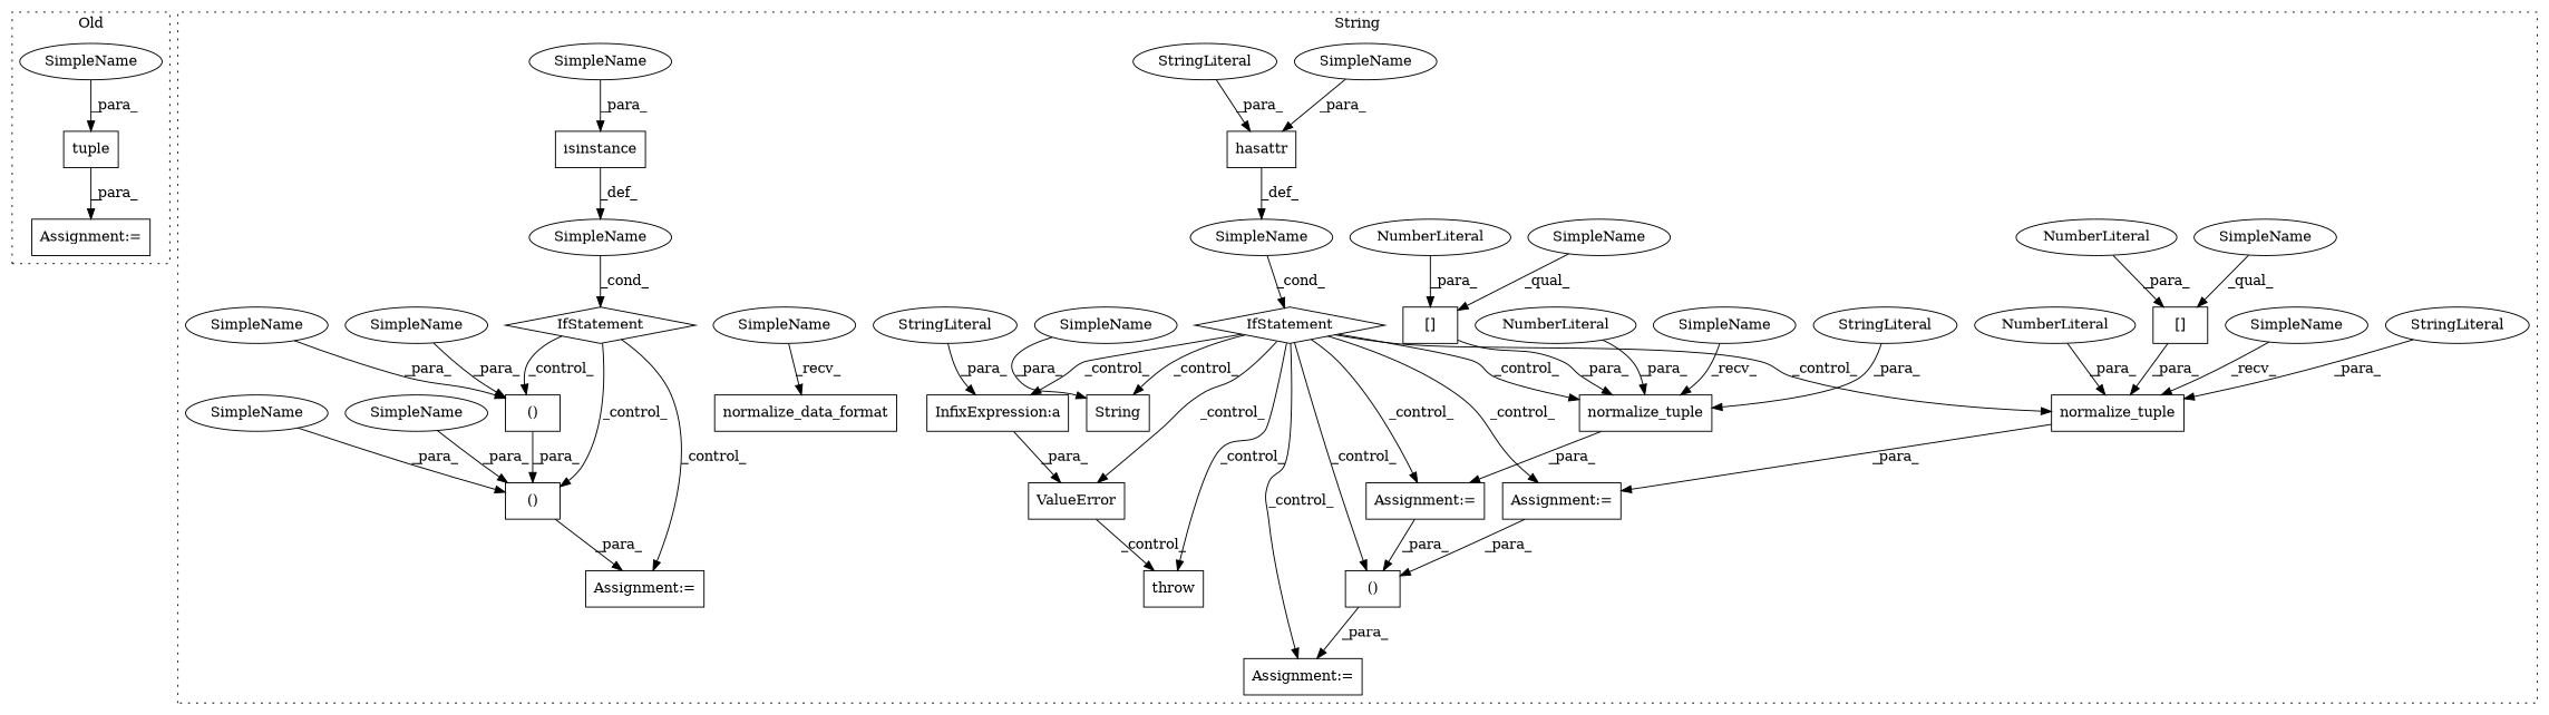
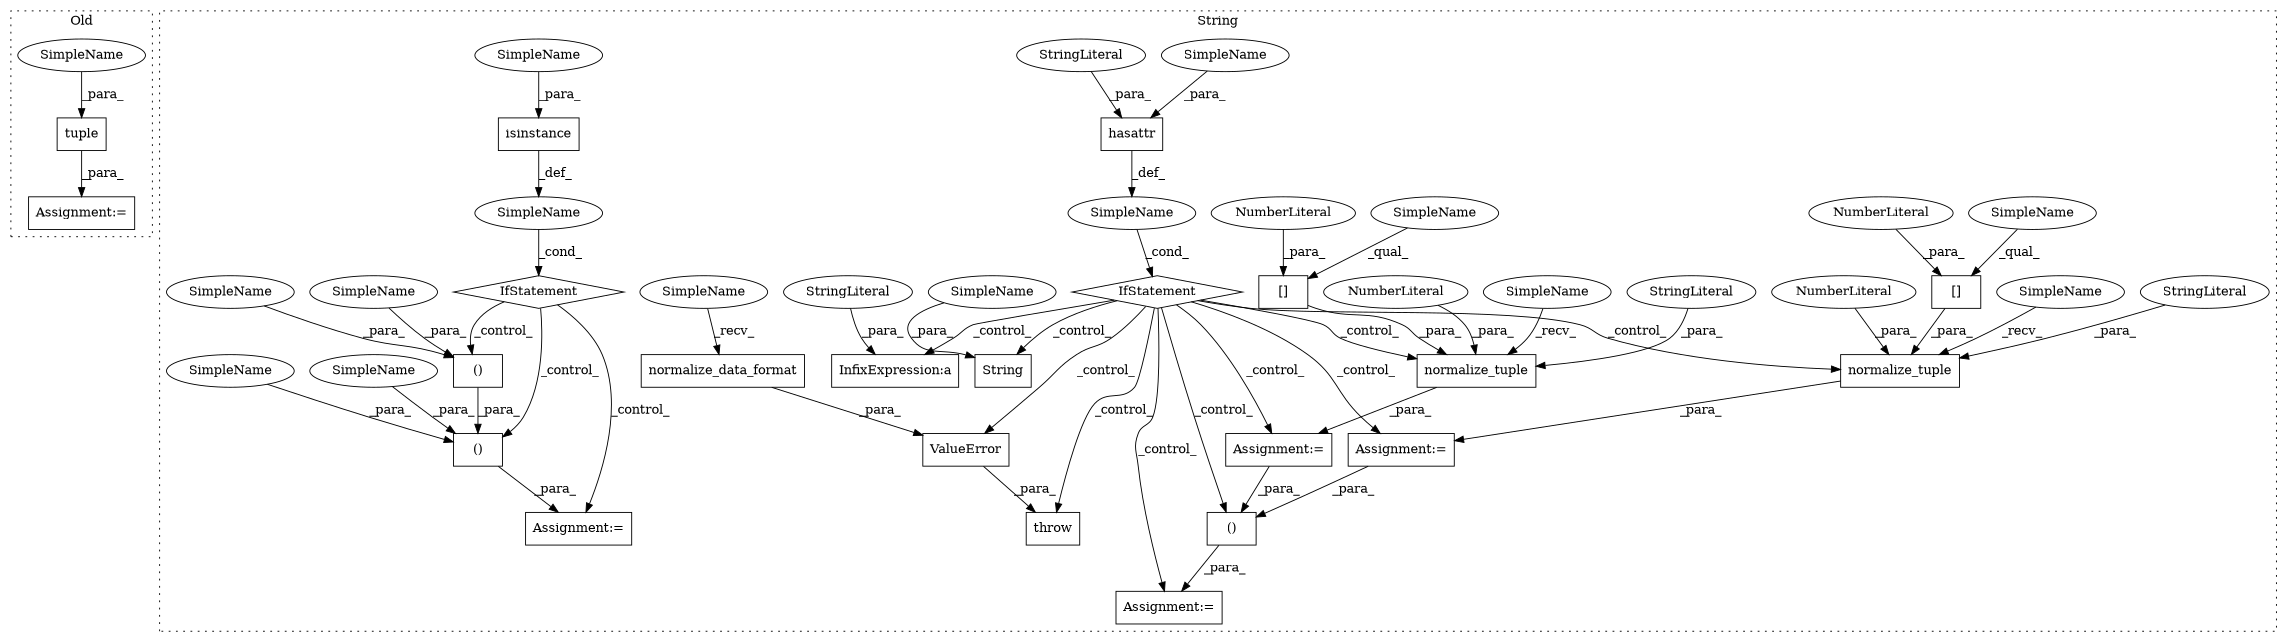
  digraph {
    node [a=42 l=7 shape=ellipse]
    n1 [a=32 l="6,1" label=tuple s="38456,38469" shape=box]
    n2 [a=7 l=1 label="Assignment:=" s=38455 shape=box]
    n3 [label=SimpleName s=38462]
    n4 [a=32 l="11,1" label=ValueError s="25759,26046" shape=box]
    n5 [a=25 l="4,2" label=IfStatement s="25283,25313" shape=diamond]
    n6 [a=27 l=3 label="InfixExpression:a" s=26028 shape=box]
    n7 [label=SimpleName l=""]
    n8 [a=45 l=258 label=StringLiteral s=25770]
    n9 [a=53 l=6 label=throw s=25753 shape=box]
    n10 [a=106 l=62 label="()" s=25668 shape=box]
    n11 [a=32 l="16,1" label=normalize_tuple s="25420,25471" shape=box]
    n12 [a=2 l="8,1" label="[]" s="25436,25445" shape=box]
    n13 [a=32 l="8,1" label=hasattr s="25287,25312" shape=box]
    n14 [a=106 l=27 label="()" s=25242 shape=box]
    n15 [a=2 l="8,1" label="[]" s="25604,25613" shape=box]
    n16 [a=106 l=125 label="()" s=25145 shape=box]
    n17 [a=34 l=1 label=NumberLiteral s=25447]
    n18 [a=34 l=1 label=NumberLiteral s=25444]
    n19 [a=34 l=1 label=NumberLiteral s=25612]
    n20 [a=32 l="16,1" label=normalize_tuple s="25588,25639" shape=box]
    n21 [a=34 l=1 label=NumberLiteral s=25615]
    n22 [label=SimpleName l=""]
    n23 [a=32 l="7,1" label=String s="26031,26045" shape=box]
    n24 [a=32 l="11,1" label=isinstance s="25086,25108" shape=box]
    n25 [a=45 l=22 label=StringLiteral s=25449]
    n26 [a=45 l=22 label=StringLiteral s=25617]
    n27 [a=45 l=9 label=StringLiteral s=25303]
    n28 [a=25 l="4,2" label=IfStatement s="25082,25109" shape=diamond]
    n29 [a=7 l=1 label="Assignment:=" s=25576 shape=box]
    n30 [a=7 l=8 label="Assignment:=" s=25660 shape=box]
    n31 [a=7 l=1 label="Assignment:=" s=25408 shape=box]
    n32 [a=7 l=14 label="Assignment:=" s=25131 shape=box]
    n33 [a=32 l="22,1" label=normalize_data_format s="25042,25075" shape=box]
    n34 [l=10 label=SimpleName s=25409]
    n35 [l=10 label=SimpleName s=25031]
    n36 [l=10 label=SimpleName s=25577]
    n37 [label=SimpleName s=25436]
    n38 [label=SimpleName s=25242]
    n39 [label=SimpleName s=25166]
    n40 [label=SimpleName s=25295]
    n41 [label=SimpleName s=26038]
    n42 [label=SimpleName s=25604]
    n43 [label=SimpleName s=25146]
    n44 [label=SimpleName s=25262]
    n45 [label=SimpleName s=25097]
    subgraph cluster_1 {
      label=Old
      style=dotted
      n1
      n2
      n3
    }
    subgraph cluster_2 {
      label=String
      style=dotted
      n4
      n5
      n6
      n7
      n8
      n9
      n10
      n11
      n12
      n13
      n14
      n15
      n16
      n17
      n18
      n19
      n20
      n21
      n22
      n23
      n24
      n25
      n26
      n27
      n28
      n29
      n30
      n31
      n32
      n33
      n34
      n35
      n36
      n37
      n38
      n39
      n40
      n41
      n42
      n43
      n44
      n45
    }
    n1 -> n2 [label=_para_]
    n3 -> n1 [label=_para_]
-   n4 -> n9 [label=_control_]
+   n4 -> n9 [label=_para_]
    n5 -> n4 [label=_control_]
    n5 -> n6 [label=_control_]
    n5 -> n9 [label=_control_]
    n5 -> n10 [label=_control_]
    n5 -> n11 [label=_control_]
    n5 -> n20 [label=_control_]
    n5 -> n23 [label=_control_]
    n5 -> n29 [label=_control_]
    n5 -> n30 [label=_control_]
    n5 -> n31 [label=_control_]
-   n6 -> n4 [label=_para_]
+   n33 -> n4 [label=_para_]
    n7 -> n5 [label=_cond_]
    n8 -> n6 [label=_para_]
    n10 -> n30 [label=_para_]
    n11 -> n31 [label=_para_]
    n12 -> n11 [label=_para_]
    n13 -> n7 [label=_def_]
    n14 -> n16 [label=_para_]
    n15 -> n20 [label=_para_]
    n16 -> n32 [label=_para_]
    n17 -> n11 [label=_para_]
    n18 -> n12 [label=_para_]
    n19 -> n15 [label=_para_]
    n20 -> n29 [label=_para_]
    n21 -> n20 [label=_para_]
    n22 -> n28 [label=_cond_]
    n24 -> n22 [label=_def_]
    n25 -> n11 [label=_para_]
    n26 -> n20 [label=_para_]
    n27 -> n13 [label=_para_]
    n28 -> n14 [label=_control_]
    n28 -> n16 [label=_control_]
    n28 -> n32 [label=_control_]
    n29 -> n10 [label=_para_]
    n31 -> n10 [label=_para_]
    n34 -> n11 [label=_recv_]
    n35 -> n33 [label=_recv_]
    n36 -> n20 [label=_recv_]
    n37 -> n12 [label=_qual_]
    n38 -> n14 [label=_para_]
    n39 -> n16 [label=_para_]
    n40 -> n13 [label=_para_]
    n41 -> n23 [label=_para_]
    n42 -> n15 [label=_qual_]
    n43 -> n16 [label=_para_]
    n44 -> n14 [label=_para_]
    n45 -> n24 [label=_para_]
  }
